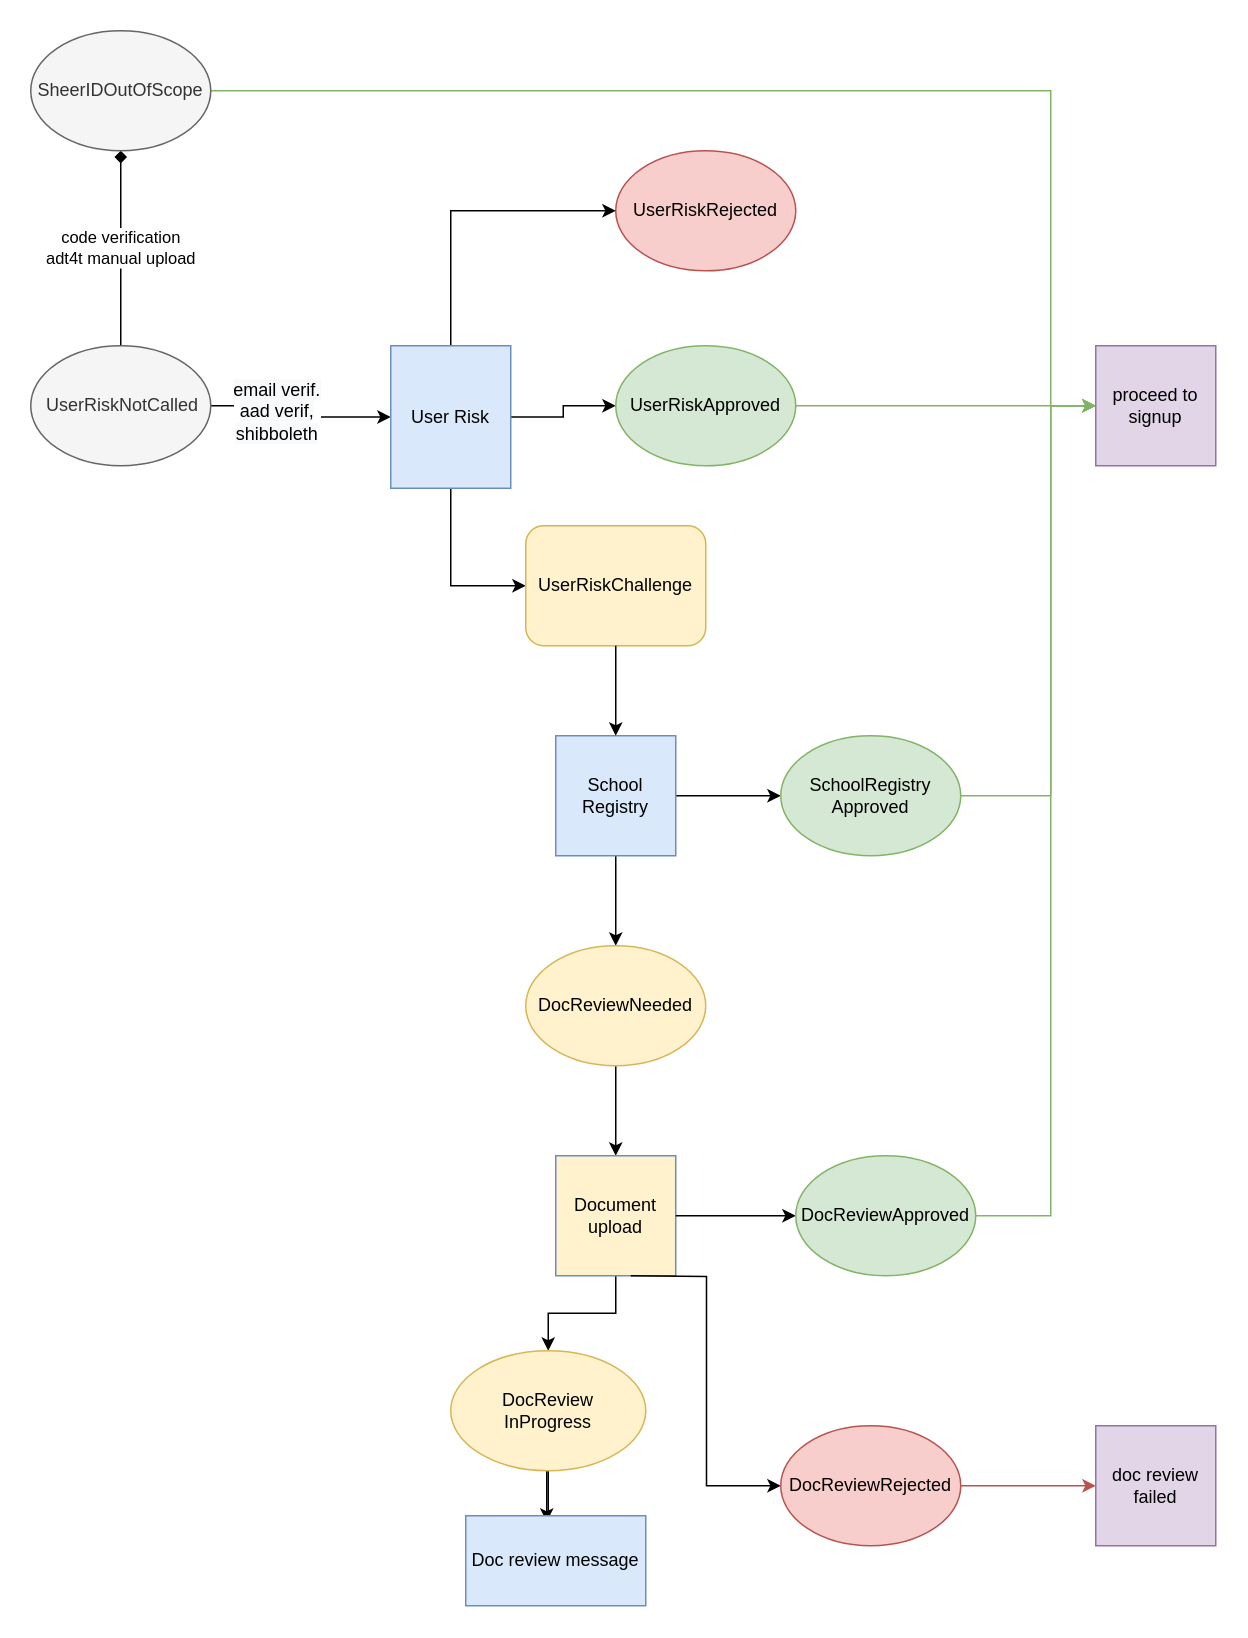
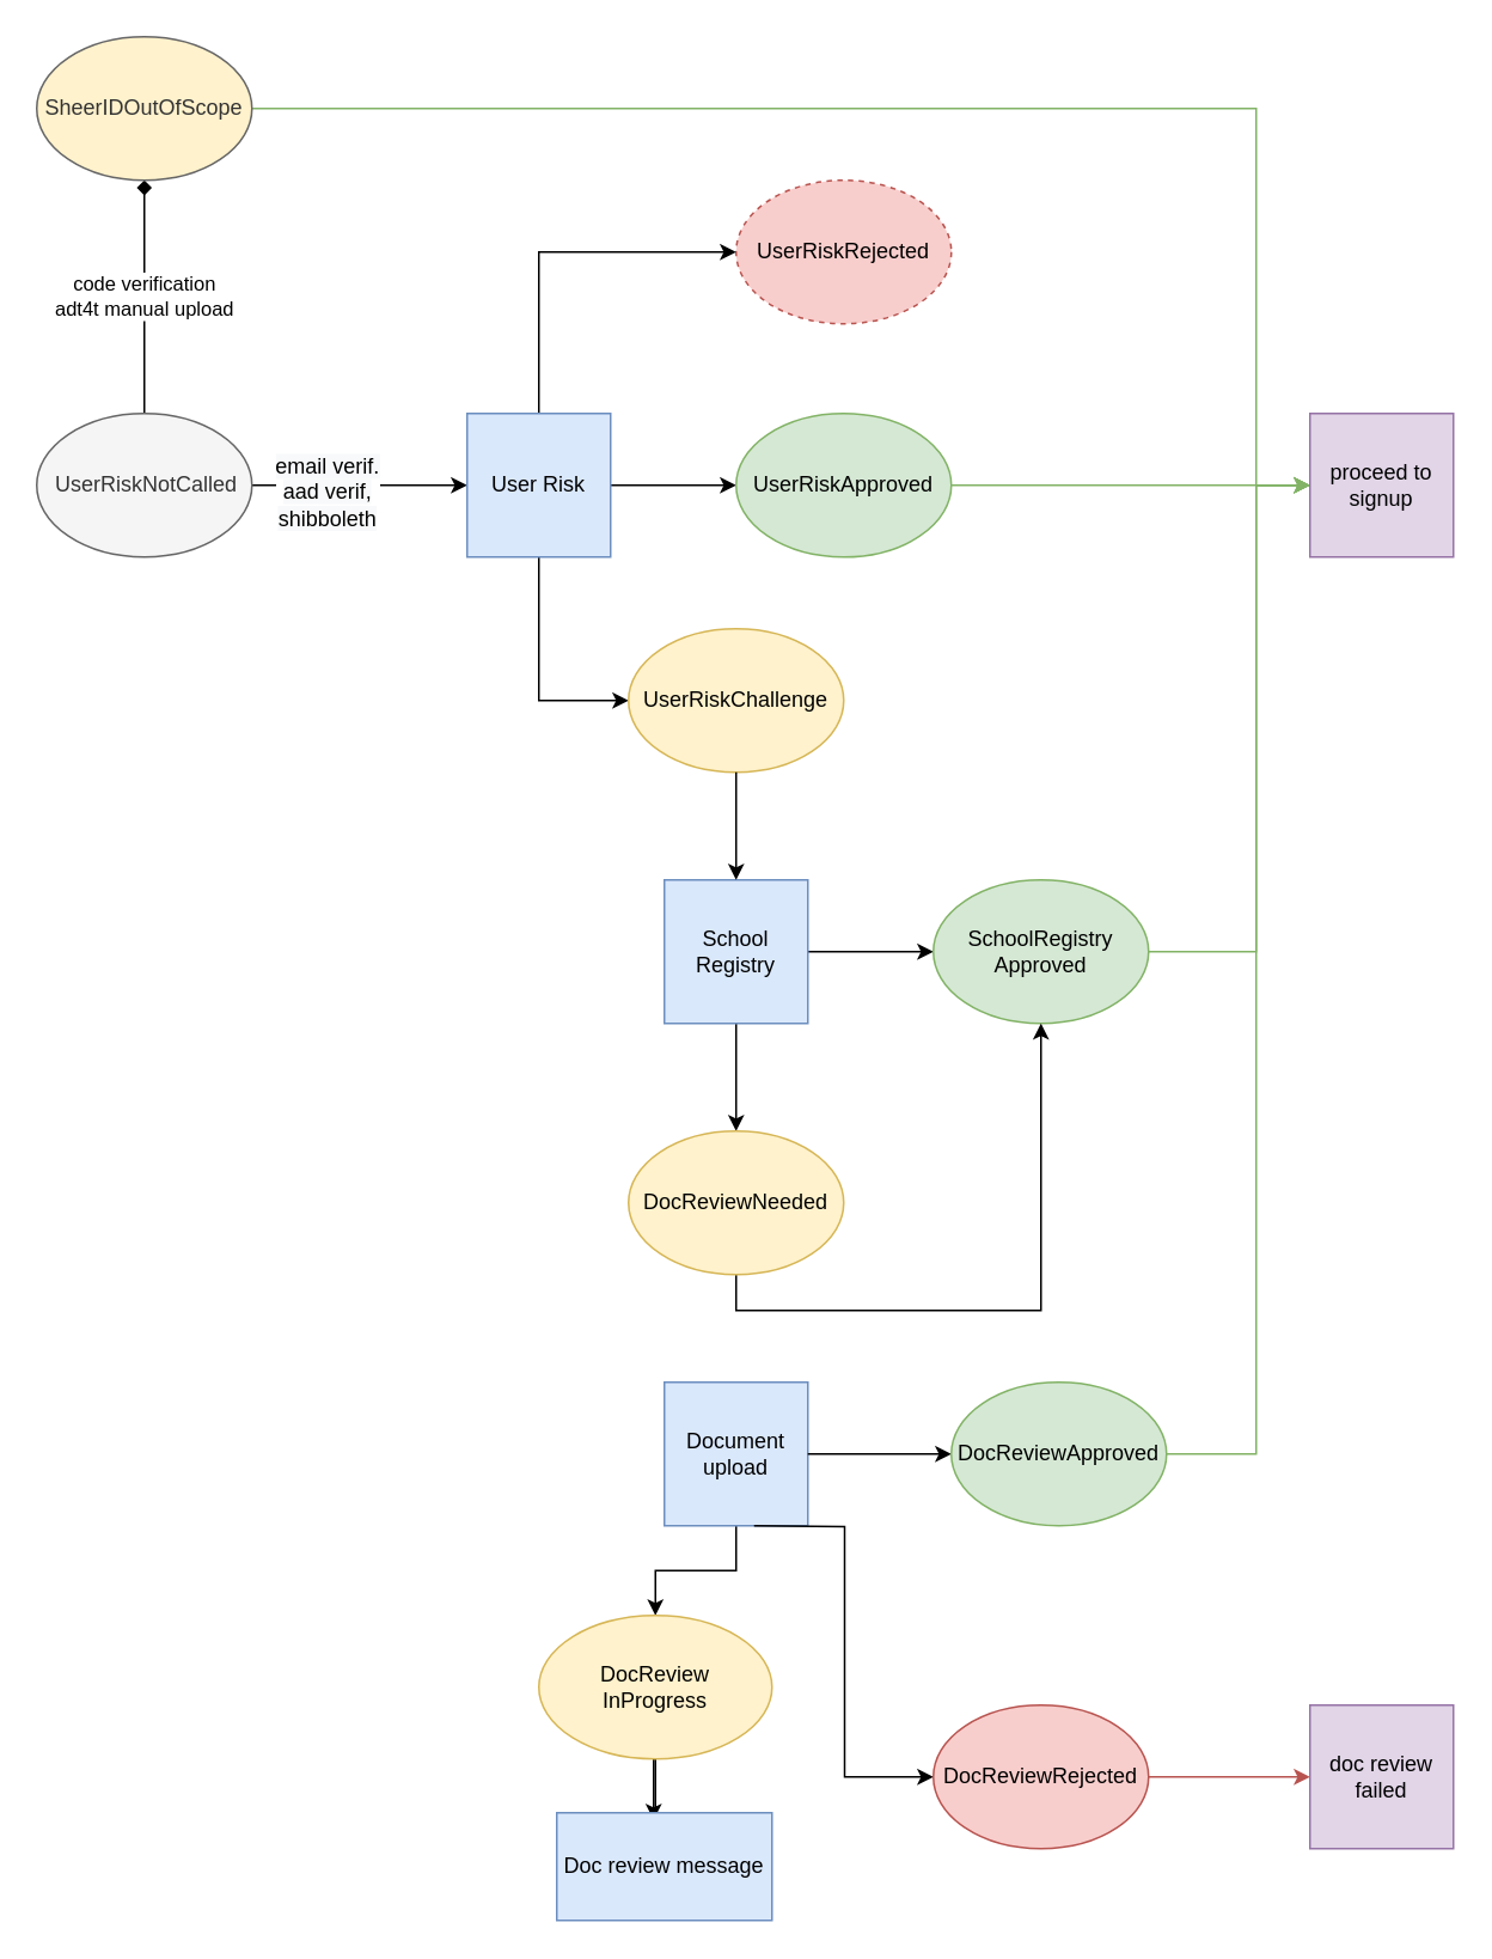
  <mxCell id="0" />
  <mxCell id="1" parent="0" />
  <mxCell id="2" value="code verification&lt;br&gt;adt4t manual upload" style="edgeStyle=orthogonalEdgeStyle;rounded=0;orthogonalLoop=1;jettySize=auto;html=1;exitX=0.5;exitY=0;exitDx=0;exitDy=0;entryX=0.5;entryY=1;entryDx=0;entryDy=0;endArrow=diamond;" parent="1" source="5" target="7" edge="1"><mxGeometry relative="1" as="geometry" /></mxCell>
  <mxCell id="3" style="edgeStyle=orthogonalEdgeStyle;rounded=0;orthogonalLoop=1;jettySize=auto;html=1;exitX=1;exitY=0.5;exitDx=0;exitDy=0;" parent="1" source="5" target="12" edge="1"><mxGeometry relative="1" as="geometry" /></mxCell>
  <mxCell id="4" value="&lt;span style=&quot;font-size: 12px ; background-color: rgb(248 , 249 , 250)&quot;&gt;email verif.&lt;/span&gt;&lt;br style=&quot;font-size: 12px ; background-color: rgb(248 , 249 , 250)&quot;&gt;&lt;span style=&quot;font-size: 12px ; background-color: rgb(248 , 249 , 250)&quot;&gt;aad verif,&lt;/span&gt;&lt;br style=&quot;font-size: 12px ; background-color: rgb(248 , 249 , 250)&quot;&gt;&lt;span style=&quot;font-size: 12px ; background-color: rgb(248 , 249 , 250)&quot;&gt;shibboleth&lt;br&gt;&lt;/span&gt;" style="edgeLabel;html=1;align=center;verticalAlign=middle;resizable=0;points=[];" parent="3" vertex="1" connectable="0"><mxGeometry x="-0.318" y="-3" relative="1" as="geometry"><mxPoint as="offset" /></mxGeometry></mxCell>
  <mxCell id="5" value="&lt;p class=&quot;MsoListParagraph&quot; style=&quot;text-indent: -0.25in&quot;&gt;&amp;nbsp; &amp;nbsp; &amp;nbsp; &amp;nbsp; &amp;nbsp;UserRiskNotCalled&amp;nbsp;&lt;/p&gt;" style="ellipse;whiteSpace=wrap;html=1;fillColor=#f5f5f5;strokeColor=#666666;fontColor=#333333;" parent="1" vertex="1"><mxGeometry x="20" y="230" width="120" height="80" as="geometry" /></mxCell>
  <mxCell id="6" style="edgeStyle=orthogonalEdgeStyle;rounded=0;orthogonalLoop=1;jettySize=auto;html=1;exitX=1;exitY=0.5;exitDx=0;exitDy=0;entryX=0;entryY=0.5;entryDx=0;entryDy=0;fillColor=#d5e8d4;strokeColor=#82b366;" parent="1" source="7" target="35" edge="1"><mxGeometry relative="1" as="geometry"><Array as="points"><mxPoint x="700" y="60" /><mxPoint x="700" y="270" /></Array></mxGeometry></mxCell>
- <mxCell id="7" value="SheerIDOutOfScope&lt;br&gt;" style="ellipse;whiteSpace=wrap;html=1;fillColor=#f5f5f5;strokeColor=#666666;fontColor=#333333;" parent="1" vertex="1"><mxGeometry x="20" y="20" width="120" height="80" as="geometry" /></mxCell>
- <mxCell id="8" value="UserRiskRejected" style="ellipse;whiteSpace=wrap;html=1;fillColor=#f8cecc;strokeColor=#b85450;" parent="1" vertex="1"><mxGeometry x="410" y="100" width="120" height="80" as="geometry" /></mxCell>
+ <mxCell id="7" value="SheerIDOutOfScope&lt;br&gt;" style="ellipse;whiteSpace=wrap;html=1;fillColor=#fff2cc;strokeColor=#666666;fontColor=#333333;" parent="1" vertex="1"><mxGeometry x="20" y="20" width="120" height="80" as="geometry" /></mxCell>
+ <mxCell id="8" value="UserRiskRejected" style="ellipse;whiteSpace=wrap;html=1;fillColor=#f8cecc;strokeColor=#b85450;dashed=1;" parent="1" vertex="1"><mxGeometry x="410" y="100" width="120" height="80" as="geometry" /></mxCell>
  <mxCell id="9" style="edgeStyle=orthogonalEdgeStyle;rounded=0;orthogonalLoop=1;jettySize=auto;html=1;exitX=0.5;exitY=0;exitDx=0;exitDy=0;entryX=0;entryY=0.5;entryDx=0;entryDy=0;" parent="1" source="12" target="8" edge="1"><mxGeometry relative="1" as="geometry" /></mxCell>
  <mxCell id="10" style="edgeStyle=orthogonalEdgeStyle;rounded=0;orthogonalLoop=1;jettySize=auto;html=1;exitX=1;exitY=0.5;exitDx=0;exitDy=0;entryX=0;entryY=0.5;entryDx=0;entryDy=0;" parent="1" source="12" target="14" edge="1"><mxGeometry relative="1" as="geometry" /></mxCell>
  <mxCell id="11" style="edgeStyle=orthogonalEdgeStyle;rounded=0;orthogonalLoop=1;jettySize=auto;html=1;exitX=0.5;exitY=1;exitDx=0;exitDy=0;entryX=0;entryY=0.5;entryDx=0;entryDy=0;" parent="1" source="12" target="15" edge="1"><mxGeometry relative="1" as="geometry" /></mxCell>
- <mxCell id="12" value="User Risk" style="whiteSpace=wrap;html=1;aspect=fixed;fillColor=#dae8fc;strokeColor=#6c8ebf;" parent="1" vertex="1"><mxGeometry x="260" y="230" width="80" height="95" as="geometry" /></mxCell>
+ <mxCell id="12" value="User Risk" style="whiteSpace=wrap;html=1;aspect=fixed;fillColor=#dae8fc;strokeColor=#6c8ebf;" parent="1" vertex="1"><mxGeometry x="260" y="230" width="80" height="80" as="geometry" /></mxCell>
  <mxCell id="13" style="edgeStyle=orthogonalEdgeStyle;rounded=0;orthogonalLoop=1;jettySize=auto;html=1;exitX=1;exitY=0.5;exitDx=0;exitDy=0;entryX=0;entryY=0.5;entryDx=0;entryDy=0;fillColor=#d5e8d4;strokeColor=#82b366;" parent="1" source="14" edge="1"><mxGeometry relative="1" as="geometry"><mxPoint x="730" y="270" as="targetPoint" /></mxGeometry></mxCell>
  <mxCell id="14" value="UserRiskApproved" style="ellipse;whiteSpace=wrap;html=1;fillColor=#d5e8d4;strokeColor=#82b366;" parent="1" vertex="1"><mxGeometry x="410" y="230" width="120" height="80" as="geometry" /></mxCell>
- <mxCell id="15" value="UserRiskChallenge" style="whiteSpace=wrap;html=1;fillColor=#fff2cc;strokeColor=#d6b656;rounded=1;" parent="1" vertex="1"><mxGeometry x="350" y="350" width="120" height="80" as="geometry" /></mxCell>
+ <mxCell id="15" value="UserRiskChallenge" style="ellipse;whiteSpace=wrap;html=1;fillColor=#fff2cc;strokeColor=#d6b656;" parent="1" vertex="1"><mxGeometry x="350" y="350" width="120" height="80" as="geometry" /></mxCell>
  <mxCell id="16" style="edgeStyle=orthogonalEdgeStyle;rounded=0;orthogonalLoop=1;jettySize=auto;html=1;exitX=1;exitY=0.5;exitDx=0;exitDy=0;entryX=0;entryY=0.5;entryDx=0;entryDy=0;" parent="1" source="18" target="21" edge="1"><mxGeometry relative="1" as="geometry" /></mxCell>
  <mxCell id="17" style="edgeStyle=orthogonalEdgeStyle;rounded=0;orthogonalLoop=1;jettySize=auto;html=1;exitX=0.5;exitY=1;exitDx=0;exitDy=0;entryX=0.5;entryY=0;entryDx=0;entryDy=0;" parent="1" source="18" target="23" edge="1"><mxGeometry relative="1" as="geometry" /></mxCell>
  <mxCell id="18" value="School Registry" style="whiteSpace=wrap;html=1;aspect=fixed;fillColor=#dae8fc;strokeColor=#6c8ebf;" parent="1" vertex="1"><mxGeometry x="370" y="490" width="80" height="80" as="geometry" /></mxCell>
  <mxCell id="19" value="" style="endArrow=classic;html=1;rounded=0;exitX=0.5;exitY=1;exitDx=0;exitDy=0;" parent="1" source="15" target="18" edge="1"><mxGeometry width="50" height="50" relative="1" as="geometry"><mxPoint x="430" y="550" as="sourcePoint" /><mxPoint x="480" y="500" as="targetPoint" /></mxGeometry></mxCell>
  <mxCell id="20" style="edgeStyle=orthogonalEdgeStyle;rounded=0;orthogonalLoop=1;jettySize=auto;html=1;exitX=1;exitY=0.5;exitDx=0;exitDy=0;fillColor=#d5e8d4;strokeColor=#82b366;" parent="1" source="21" edge="1"><mxGeometry relative="1" as="geometry"><mxPoint x="730" y="270" as="targetPoint" /><Array as="points"><mxPoint x="700" y="530" /><mxPoint x="700" y="270" /></Array></mxGeometry></mxCell>
  <mxCell id="21" value="SchoolRegistry&lt;br&gt;Approved" style="ellipse;whiteSpace=wrap;html=1;fillColor=#d5e8d4;strokeColor=#82b366;" parent="1" vertex="1"><mxGeometry x="520" y="490" width="120" height="80" as="geometry" /></mxCell>
- <mxCell id="22" style="edgeStyle=orthogonalEdgeStyle;rounded=0;orthogonalLoop=1;jettySize=auto;html=1;exitX=0.5;exitY=1;exitDx=0;exitDy=0;entryX=0.5;entryY=0;entryDx=0;entryDy=0;" parent="1" source="23" target="25" edge="1"><mxGeometry relative="1" as="geometry" /></mxCell>
+ <mxCell id="22" style="edgeStyle=orthogonalEdgeStyle;rounded=0;orthogonalLoop=1;jettySize=auto;html=1;exitX=0.5;exitY=1;exitDx=0;exitDy=0;" parent="1" source="23" target="21" edge="1"><mxGeometry relative="1" as="geometry" /></mxCell>
  <mxCell id="23" value="DocReviewNeeded" style="ellipse;whiteSpace=wrap;html=1;fillColor=#fff2cc;strokeColor=#d6b656;" parent="1" vertex="1"><mxGeometry x="350" y="630" width="120" height="80" as="geometry" /></mxCell>
  <mxCell id="24" style="edgeStyle=orthogonalEdgeStyle;rounded=0;orthogonalLoop=1;jettySize=auto;html=1;exitX=0.5;exitY=1;exitDx=0;exitDy=0;entryX=0.5;entryY=0;entryDx=0;entryDy=0;" parent="1" source="25" target="30" edge="1"><mxGeometry relative="1" as="geometry" /></mxCell>
- <mxCell id="25" value="Document upload" style="whiteSpace=wrap;html=1;aspect=fixed;fillColor=#fff2cc;strokeColor=#6c8ebf;" parent="1" vertex="1"><mxGeometry x="370" y="770" width="80" height="80" as="geometry" /></mxCell>
+ <mxCell id="25" value="Document upload" style="whiteSpace=wrap;html=1;aspect=fixed;fillColor=#dae8fc;strokeColor=#6c8ebf;" parent="1" vertex="1"><mxGeometry x="370" y="770" width="80" height="80" as="geometry" /></mxCell>
  <mxCell id="26" style="edgeStyle=orthogonalEdgeStyle;rounded=0;orthogonalLoop=1;jettySize=auto;html=1;exitX=1;exitY=0.5;exitDx=0;exitDy=0;entryX=0;entryY=0.5;entryDx=0;entryDy=0;" parent="1" source="25" target="32" edge="1"><mxGeometry relative="1" as="geometry" /></mxCell>
  <mxCell id="27" style="edgeStyle=orthogonalEdgeStyle;rounded=0;orthogonalLoop=1;jettySize=auto;html=1;entryX=0;entryY=0.5;entryDx=0;entryDy=0;" parent="1" target="34" edge="1"><mxGeometry relative="1" as="geometry"><mxPoint x="420" y="850" as="sourcePoint" /></mxGeometry></mxCell>
  <mxCell id="28" style="edgeStyle=orthogonalEdgeStyle;rounded=0;orthogonalLoop=1;jettySize=auto;html=1;exitX=0.5;exitY=1;exitDx=0;exitDy=0;entryX=0.45;entryY=0.067;entryDx=0;entryDy=0;entryPerimeter=0;" parent="1" source="30" target="36" edge="1"><mxGeometry relative="1" as="geometry" /></mxCell>
  <mxCell id="29" value="" style="edgeStyle=orthogonalEdgeStyle;rounded=0;orthogonalLoop=1;jettySize=auto;html=1;" parent="1" source="30" edge="1"><mxGeometry relative="1" as="geometry"><mxPoint x="410" y="1070" as="targetPoint" /></mxGeometry></mxCell>
  <mxCell id="30" value="DocReview&lt;br&gt;InProgress" style="ellipse;whiteSpace=wrap;html=1;fillColor=#fff2cc;strokeColor=#d6b656;" parent="1" vertex="1"><mxGeometry x="300" y="900" width="130" height="80" as="geometry" /></mxCell>
  <mxCell id="31" style="edgeStyle=orthogonalEdgeStyle;rounded=0;orthogonalLoop=1;jettySize=auto;html=1;exitX=1;exitY=0.5;exitDx=0;exitDy=0;entryX=0;entryY=0.5;entryDx=0;entryDy=0;fillColor=#d5e8d4;strokeColor=#82b366;" parent="1" source="32" edge="1"><mxGeometry relative="1" as="geometry"><mxPoint x="730" y="270" as="targetPoint" /><Array as="points"><mxPoint x="700" y="810" /><mxPoint x="700" y="270" /></Array></mxGeometry></mxCell>
  <mxCell id="32" value="DocReviewApproved" style="ellipse;whiteSpace=wrap;html=1;fillColor=#d5e8d4;strokeColor=#82b366;" parent="1" vertex="1"><mxGeometry x="530" y="770" width="120" height="80" as="geometry" /></mxCell>
  <mxCell id="33" style="edgeStyle=orthogonalEdgeStyle;rounded=0;orthogonalLoop=1;jettySize=auto;html=1;exitX=1;exitY=0.5;exitDx=0;exitDy=0;fillColor=#f8cecc;strokeColor=#b85450;" parent="1" source="34" target="37" edge="1"><mxGeometry relative="1" as="geometry"><mxPoint x="750" y="820" as="targetPoint" /><Array as="points"><mxPoint x="670" y="990" /><mxPoint x="670" y="990" /></Array></mxGeometry></mxCell>
  <mxCell id="34" value="DocReviewRejected" style="ellipse;whiteSpace=wrap;html=1;fillColor=#f8cecc;strokeColor=#b85450;" parent="1" vertex="1"><mxGeometry x="520" y="950" width="120" height="80" as="geometry" /></mxCell>
  <mxCell id="35" value="proceed to signup" style="whiteSpace=wrap;html=1;aspect=fixed;fillColor=#e1d5e7;strokeColor=#9673a6;" parent="1" vertex="1"><mxGeometry x="730" y="230" width="80" height="80" as="geometry" /></mxCell>
  <mxCell id="36" value="Doc review message" style="rounded=0;whiteSpace=wrap;html=1;fillColor=#dae8fc;strokeColor=#6c8ebf;" parent="1" vertex="1"><mxGeometry x="310" y="1010" width="120" height="60" as="geometry" /></mxCell>
  <mxCell id="37" value="doc review failed" style="whiteSpace=wrap;html=1;aspect=fixed;fillColor=#e1d5e7;strokeColor=#9673a6;" parent="1" vertex="1"><mxGeometry x="730" y="950" width="80" height="80" as="geometry" /></mxCell>
